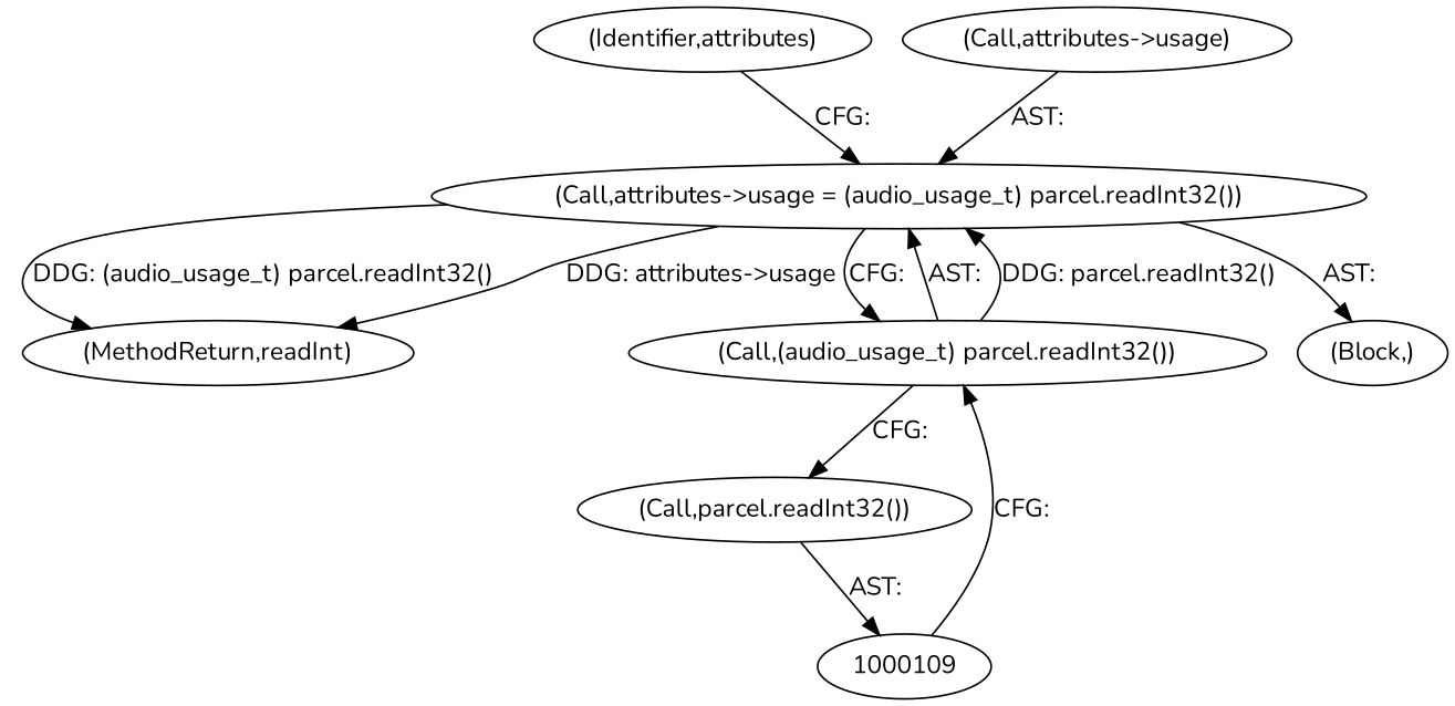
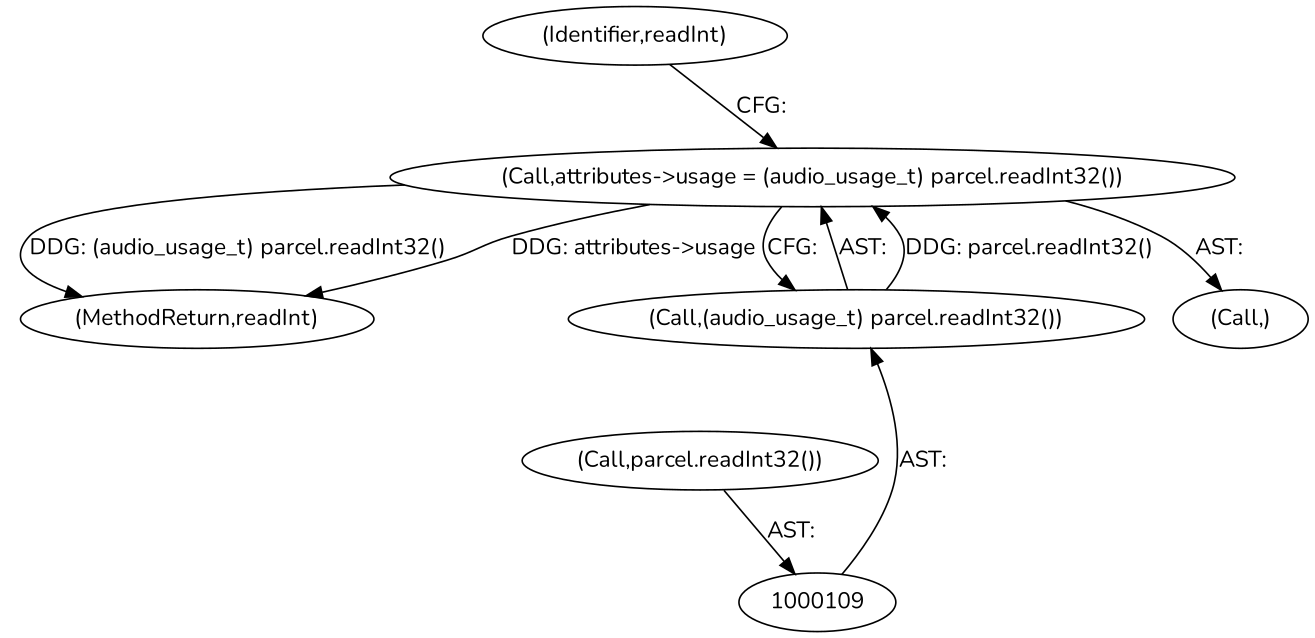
  digraph {
    fontname=Nunito
    node [fontname=Nunito]
    edge [fontname=Nunito]
    n1 [label="(Call,attributes->usage = (audio_usage_t) parcel.readInt32())"]
    n2 [label="(Call,(audio_usage_t) parcel.readInt32())"]
    n3 [label="(MethodReturn,readInt)"]
-   n4 [label="(Block,)"]
+   n4 [label="(Call,)"]
    n5 [label="(Call,parcel.readInt32())"]
    1000109
-   n7 [label="(Identifier,attributes)"]
-   n8 [label="(Call,attributes->usage)"]
+   n7 [label="(Identifier,readInt)"]
    n1 -> n2 [label="CFG: "]
    n1 -> n3 [label="DDG: (audio_usage_t) parcel.readInt32()"]
    n1 -> n3 [label="DDG: attributes->usage"]
    n1 -> n4 [label="AST: "]
    n2 -> n1 [label="AST: "]
    n2 -> n1 [label="DDG: parcel.readInt32()"]
-   n2 -> n5 [label="CFG: "]
    n5 -> 1000109 [label="AST: "]
-   1000109 -> n2 [label="CFG: "]
+   1000109 -> n2 [label="AST: "]
    n7 -> n1 [label="CFG: "]
-   n8 -> n1 [label="AST: "]
  }
